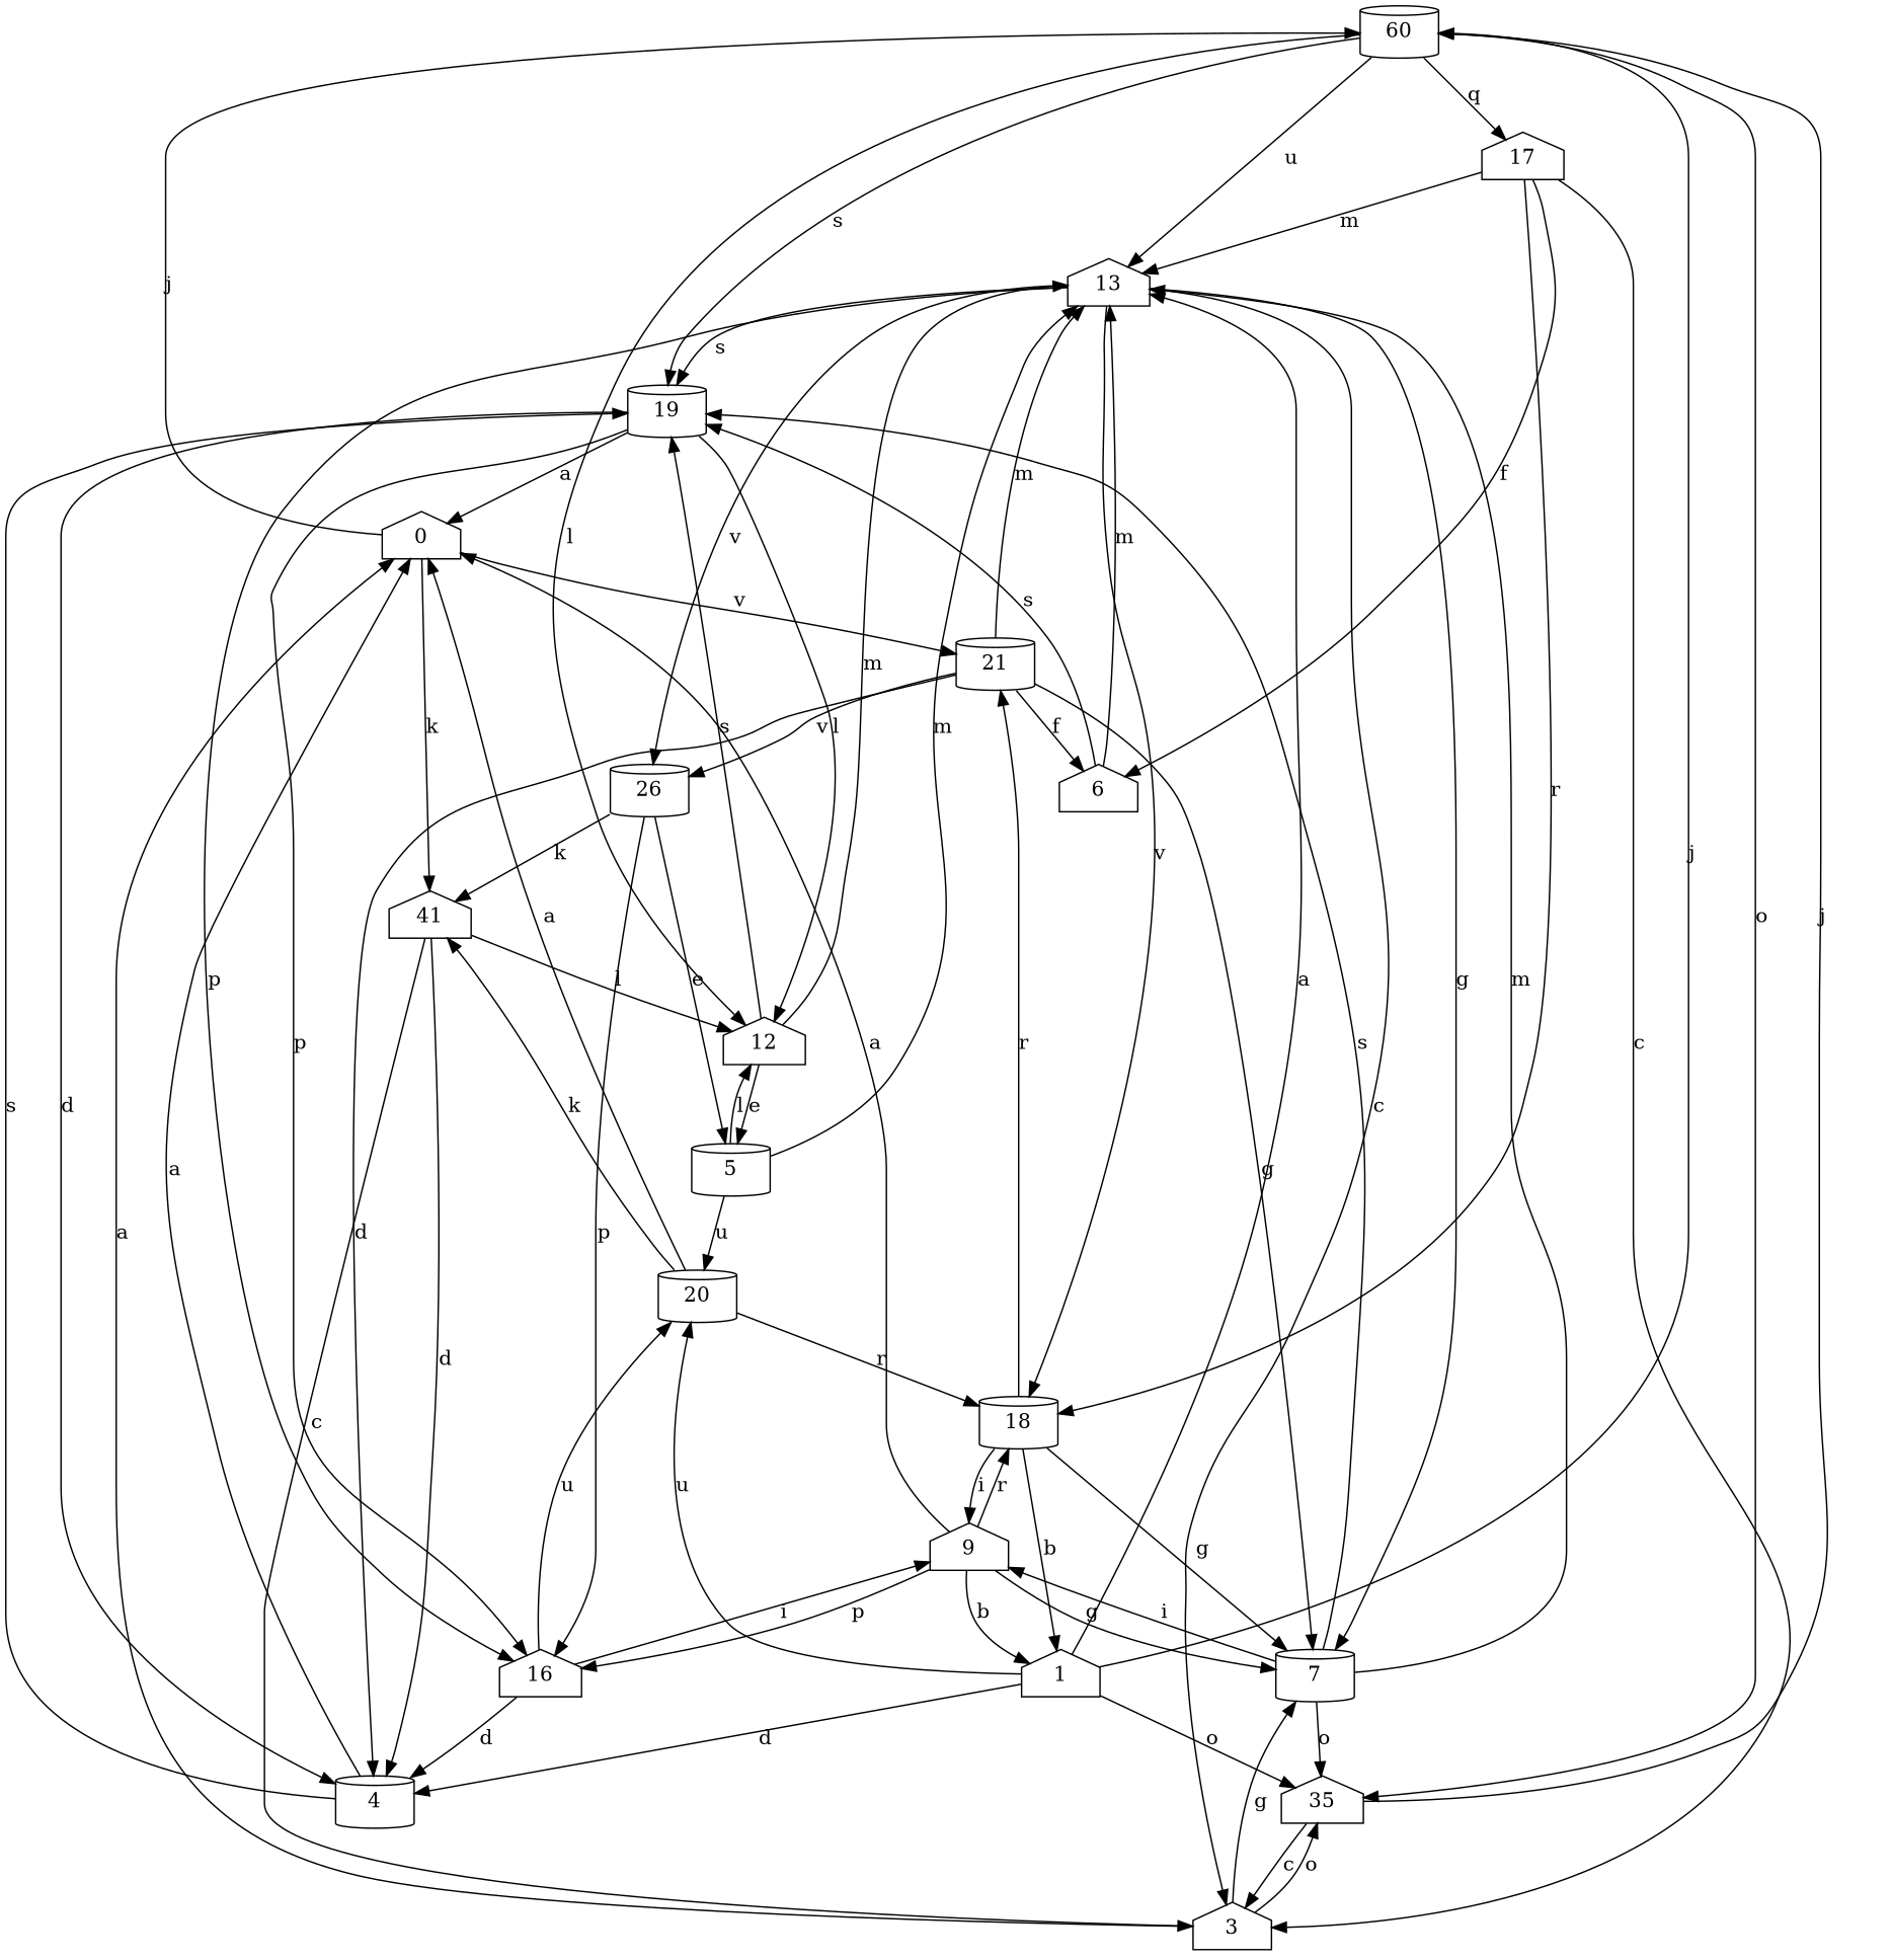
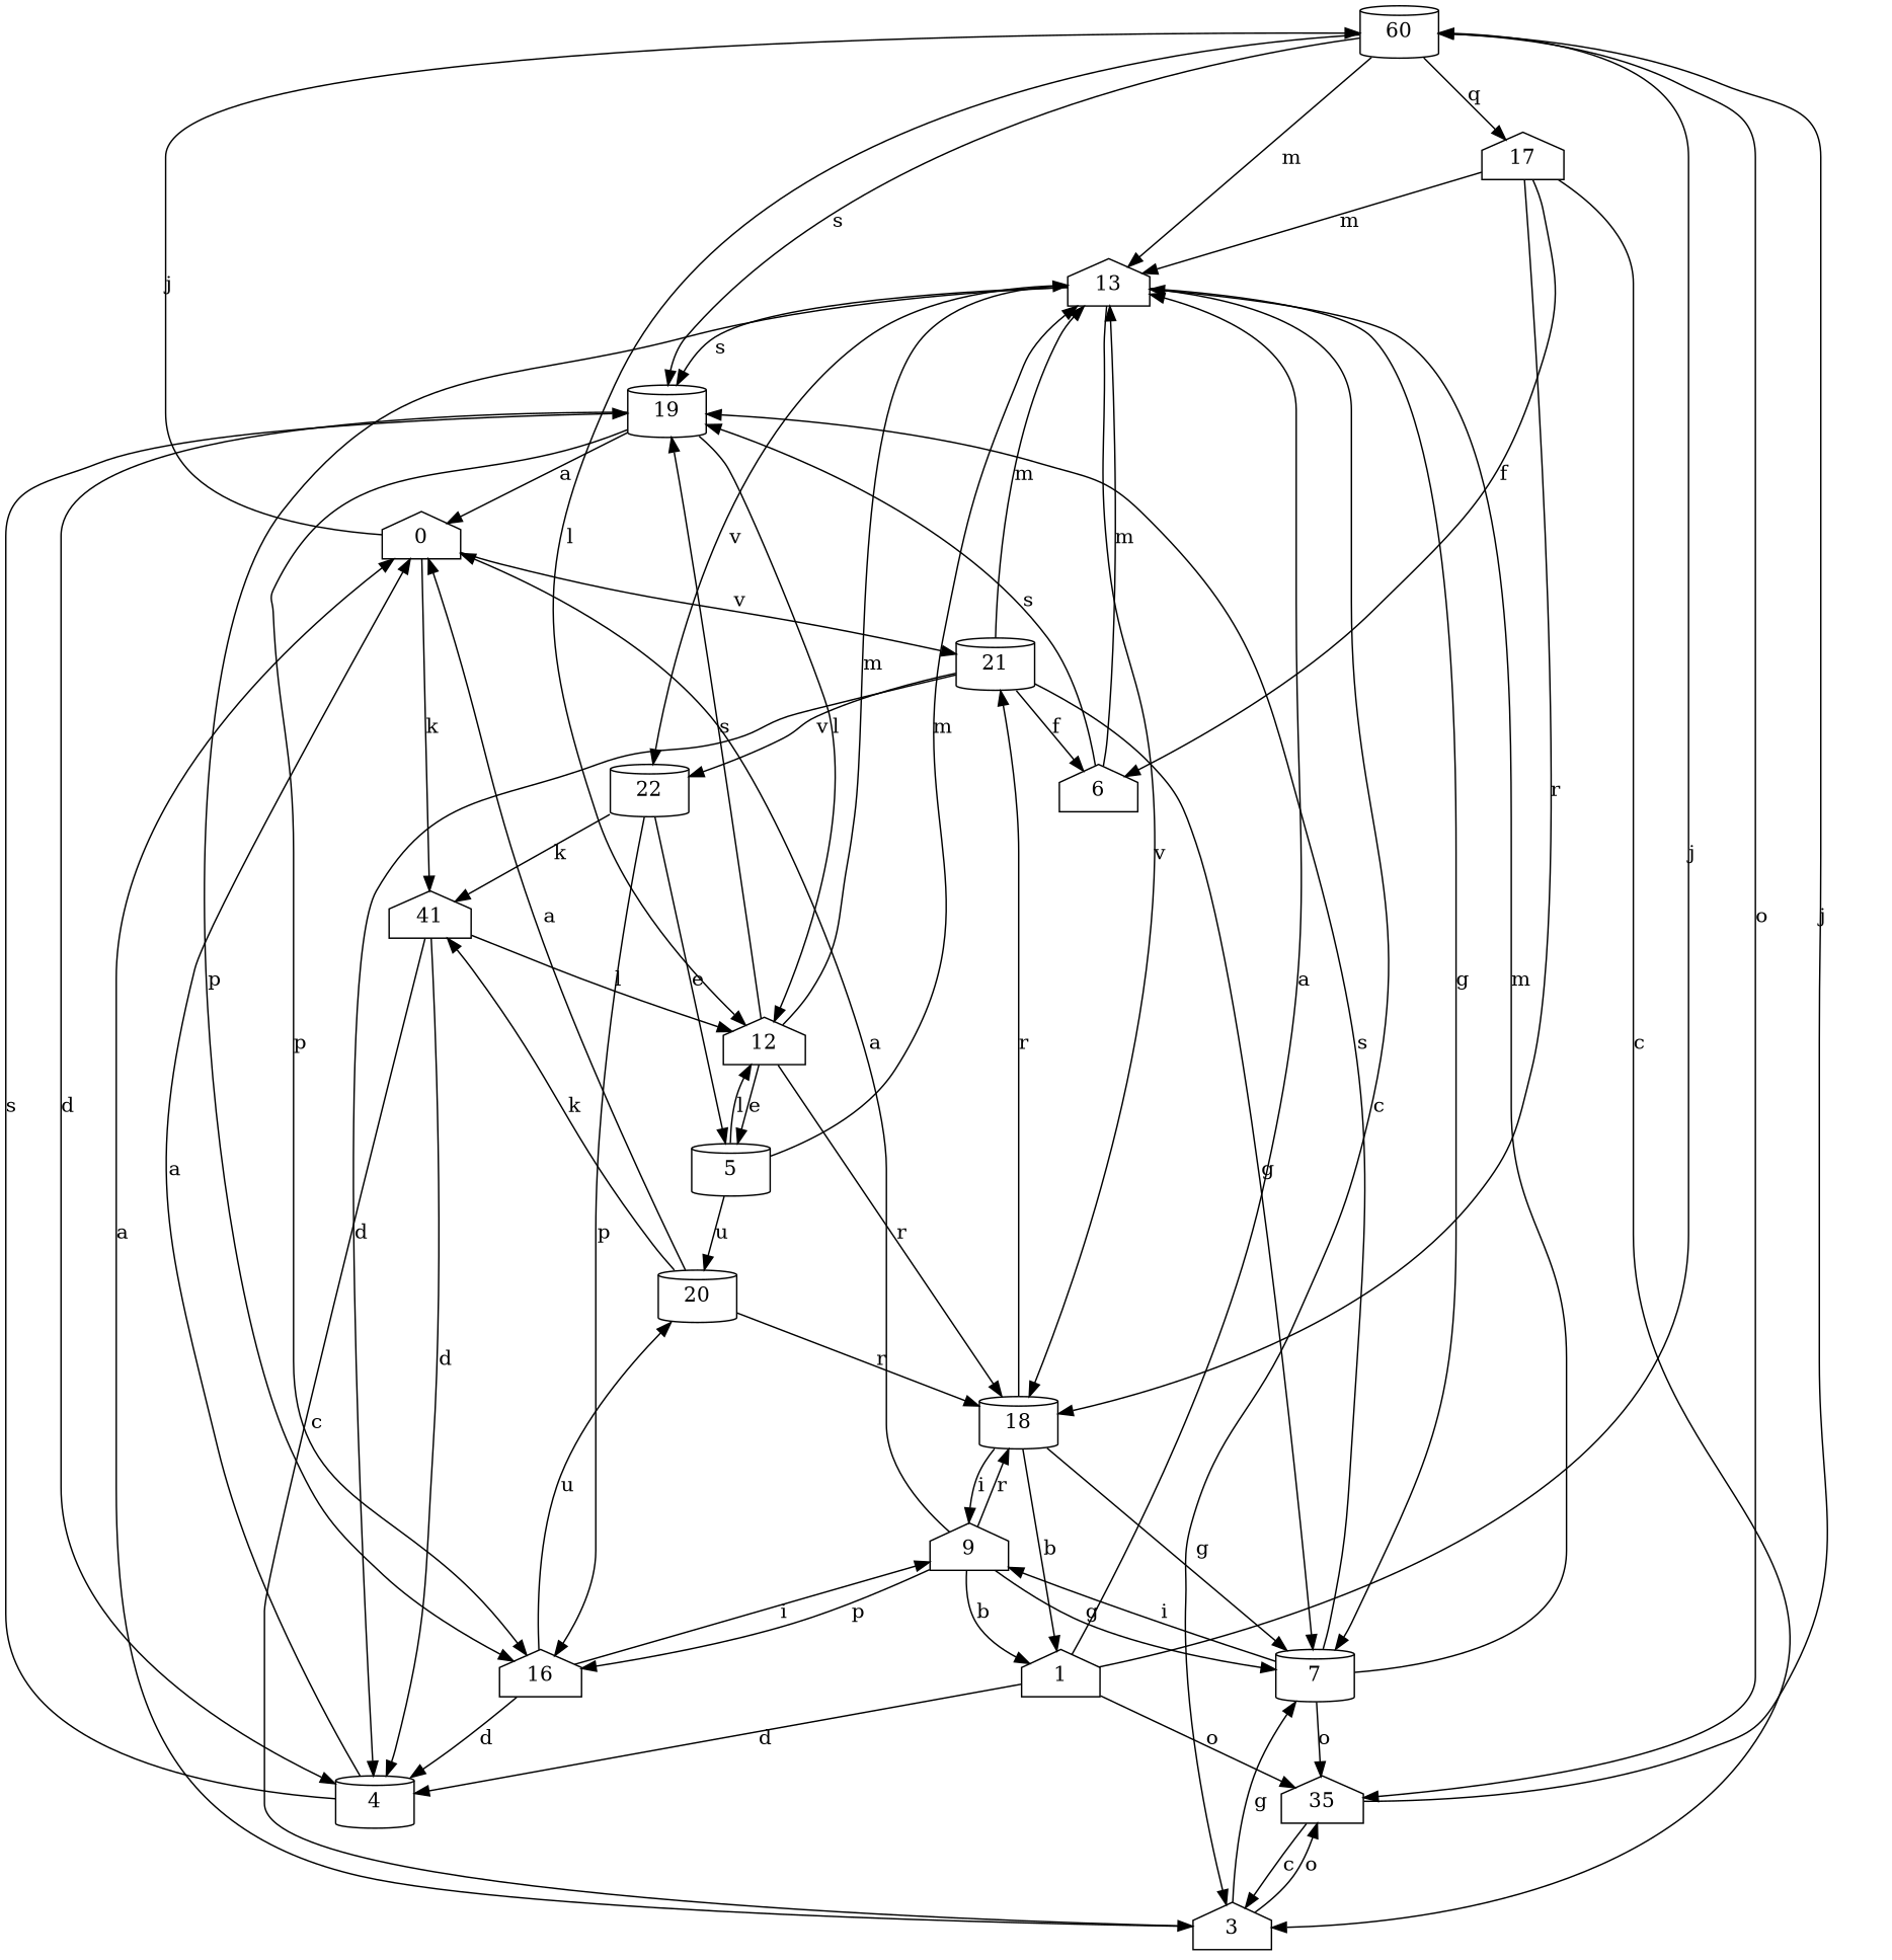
  strict digraph {
    node [shape=house]
    n1 [label=60 shape=cylinder]
    0
    n3 [label=41]
    21 [shape=cylinder]
    13
    n6 [label=35]
    19 [shape=cylinder]
    12
    17
    4 [shape=cylinder]
    3
    7 [shape=cylinder]
    6
-   22 [shape=cylinder label=26]
+   22 [shape=cylinder]
    1
    20 [shape=cylinder]
    16
    18 [shape=cylinder]
    9
    5 [shape=cylinder]
-   n1 -> 13 [label=u]
+   n1 -> 13 [label=m]
    n1 -> n6 [label=o]
    n1 -> 19 [label=s]
    n1 -> 12 [label=l]
    n1 -> 17 [label=q]
    0 -> n1 [label=j]
    0 -> n3 [label=k]
    0 -> 21 [label=v]
    n3 -> 12 [label=l]
    n3 -> 4 [label=d]
    n3 -> 3 [label=c]
    21 -> 13 [label=m]
    21 -> 4 [label=d]
    21 -> 7 [label=g]
    21 -> 6 [label=f]
    21 -> 22 [label=v]
    13 -> 19 [label=s]
    13 -> 3 [label=c]
    13 -> 7 [label=g]
    13 -> 22 [label=v]
    13 -> 16 [label=p]
    13 -> 18 [label=v]
    n6 -> n1 [label=j]
    n6 -> 3 [label=c]
    19 -> 0 [label=a]
    19 -> 12 [label=l]
    19 -> 4 [label=d]
    19 -> 16 [label=p]
    12 -> 13 [label=m]
    12 -> 19 [label=s]
+   12 -> 18 [label=r]
    12 -> 5 [label=e]
    17 -> 13 [label=m]
    17 -> 3 [label=c]
    17 -> 6 [label=f]
    17 -> 18 [label=r]
    4 -> 0 [label=a]
    4 -> 19 [label=s]
    3 -> 0 [label=a]
    3 -> n6 [label=o]
    3 -> 7 [label=g]
    7 -> 13 [label=m]
    7 -> n6 [label=o]
    7 -> 19 [label=s]
    7 -> 9 [label=i]
    6 -> 13 [label=m]
    6 -> 19 [label=s]
    22 -> n3 [label=k]
    22 -> 16 [label=p]
    22 -> 5 [label=e]
    1 -> n1 [label=j]
    1 -> 13 [label=a]
    1 -> n6 [label=o]
    1 -> 4 [label=d]
-   1 -> 20 [label=u]
    20 -> 0 [label=a]
    20 -> n3 [label=k]
    20 -> 18 [label=r]
    16 -> 4 [label=d]
    16 -> 20 [label=u]
    16 -> 9 [label=i]
    18 -> 21 [label=r]
    18 -> 7 [label=g]
    18 -> 1 [label=b]
    18 -> 9 [label=i]
    9 -> 0 [label=a]
    9 -> 7 [label=g]
    9 -> 1 [label=b]
    9 -> 16 [label=p]
    9 -> 18 [label=r]
    5 -> 13 [label=m]
    5 -> 12 [label=l]
    5 -> 20 [label=u]
  }
